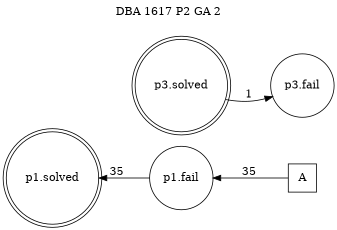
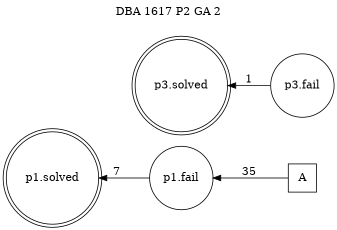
  digraph {
    label=" DBA 1617 P2 GA 2 "
    labelloc=tl
    rankdir=RL
    node [shape=circle]
    n1 [label=A shape=square]
    n2 [label="p1.fail"]
    n3 [label="p1.solved" shape=doublecircle]
    n4 [label="p3.fail"]
    n5 [label="p3.solved" shape=doublecircle]
    n1 -> n2 [label=35]
-   n2 -> n3 [label=35]
-   n5 -> n4 [label=1]
+   n2 -> n3 [label=7]
+   n4 -> n5 [label=1]
  }
